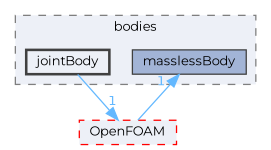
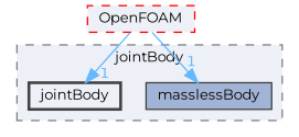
  digraph {
    compound=true
    fontname=Montserrat
    node [color=grey25 fillcolor="#edf0f7" fontname=Montserrat fontsize=10 shape=box]
    edge [color=steelblue1 fontcolor=steelblue1 fontname=Montserrat fontsize=10 headlabel=1 labeldistance=1.5 labelfontname=Helvetica labelfontsize=10]
    n1 [fillcolor="#a2b4d6" height=0.2 label=masslessBody style=filled width=0.4]
    n2 [height=0.2 label=jointBody style="filled,bold" width=0.4]
    n3 [color=red height=0.2 label=OpenFOAM style="filled,dashed" width=0.4]
    subgraph cluster_1 {
      bgcolor="#edf0f7"
      fontsize=10
-     label=bodies
+     label=jointBody
      pencolor=grey50
      style="filled,dashed"
      n1
      n2
    }
-   n2 -> n3
+   n3 -> n2
    n3 -> n1
  }
